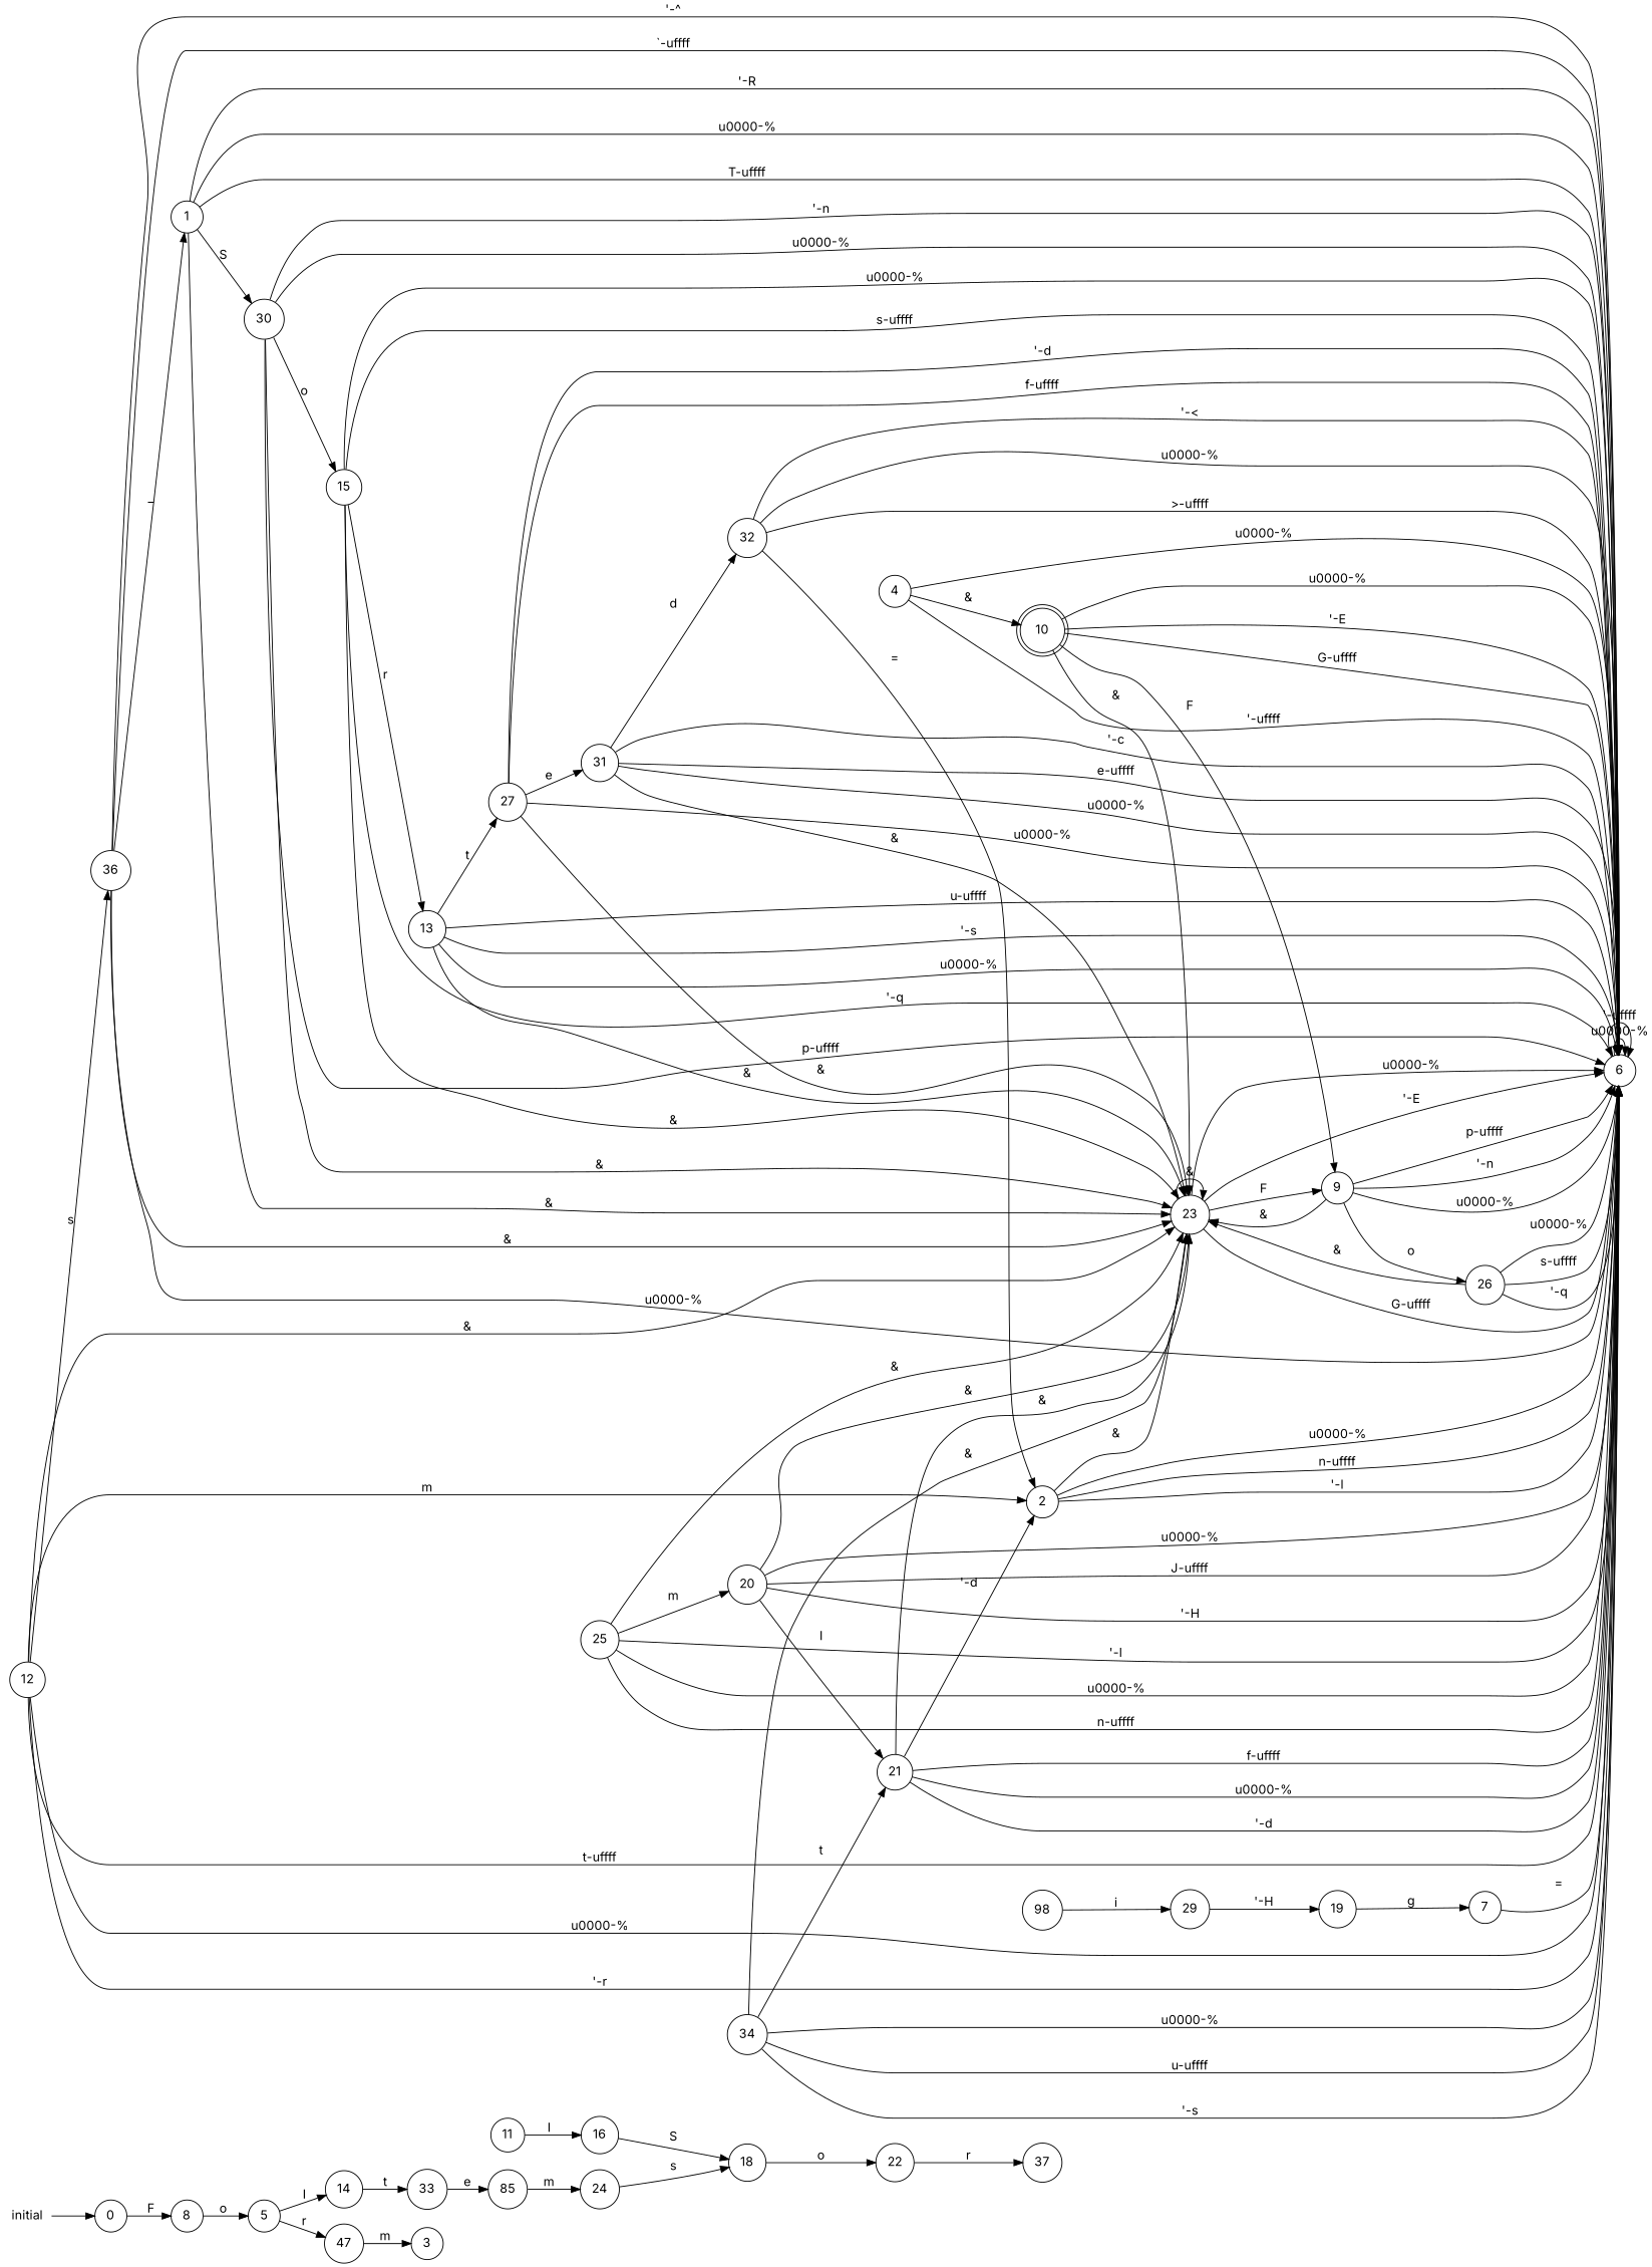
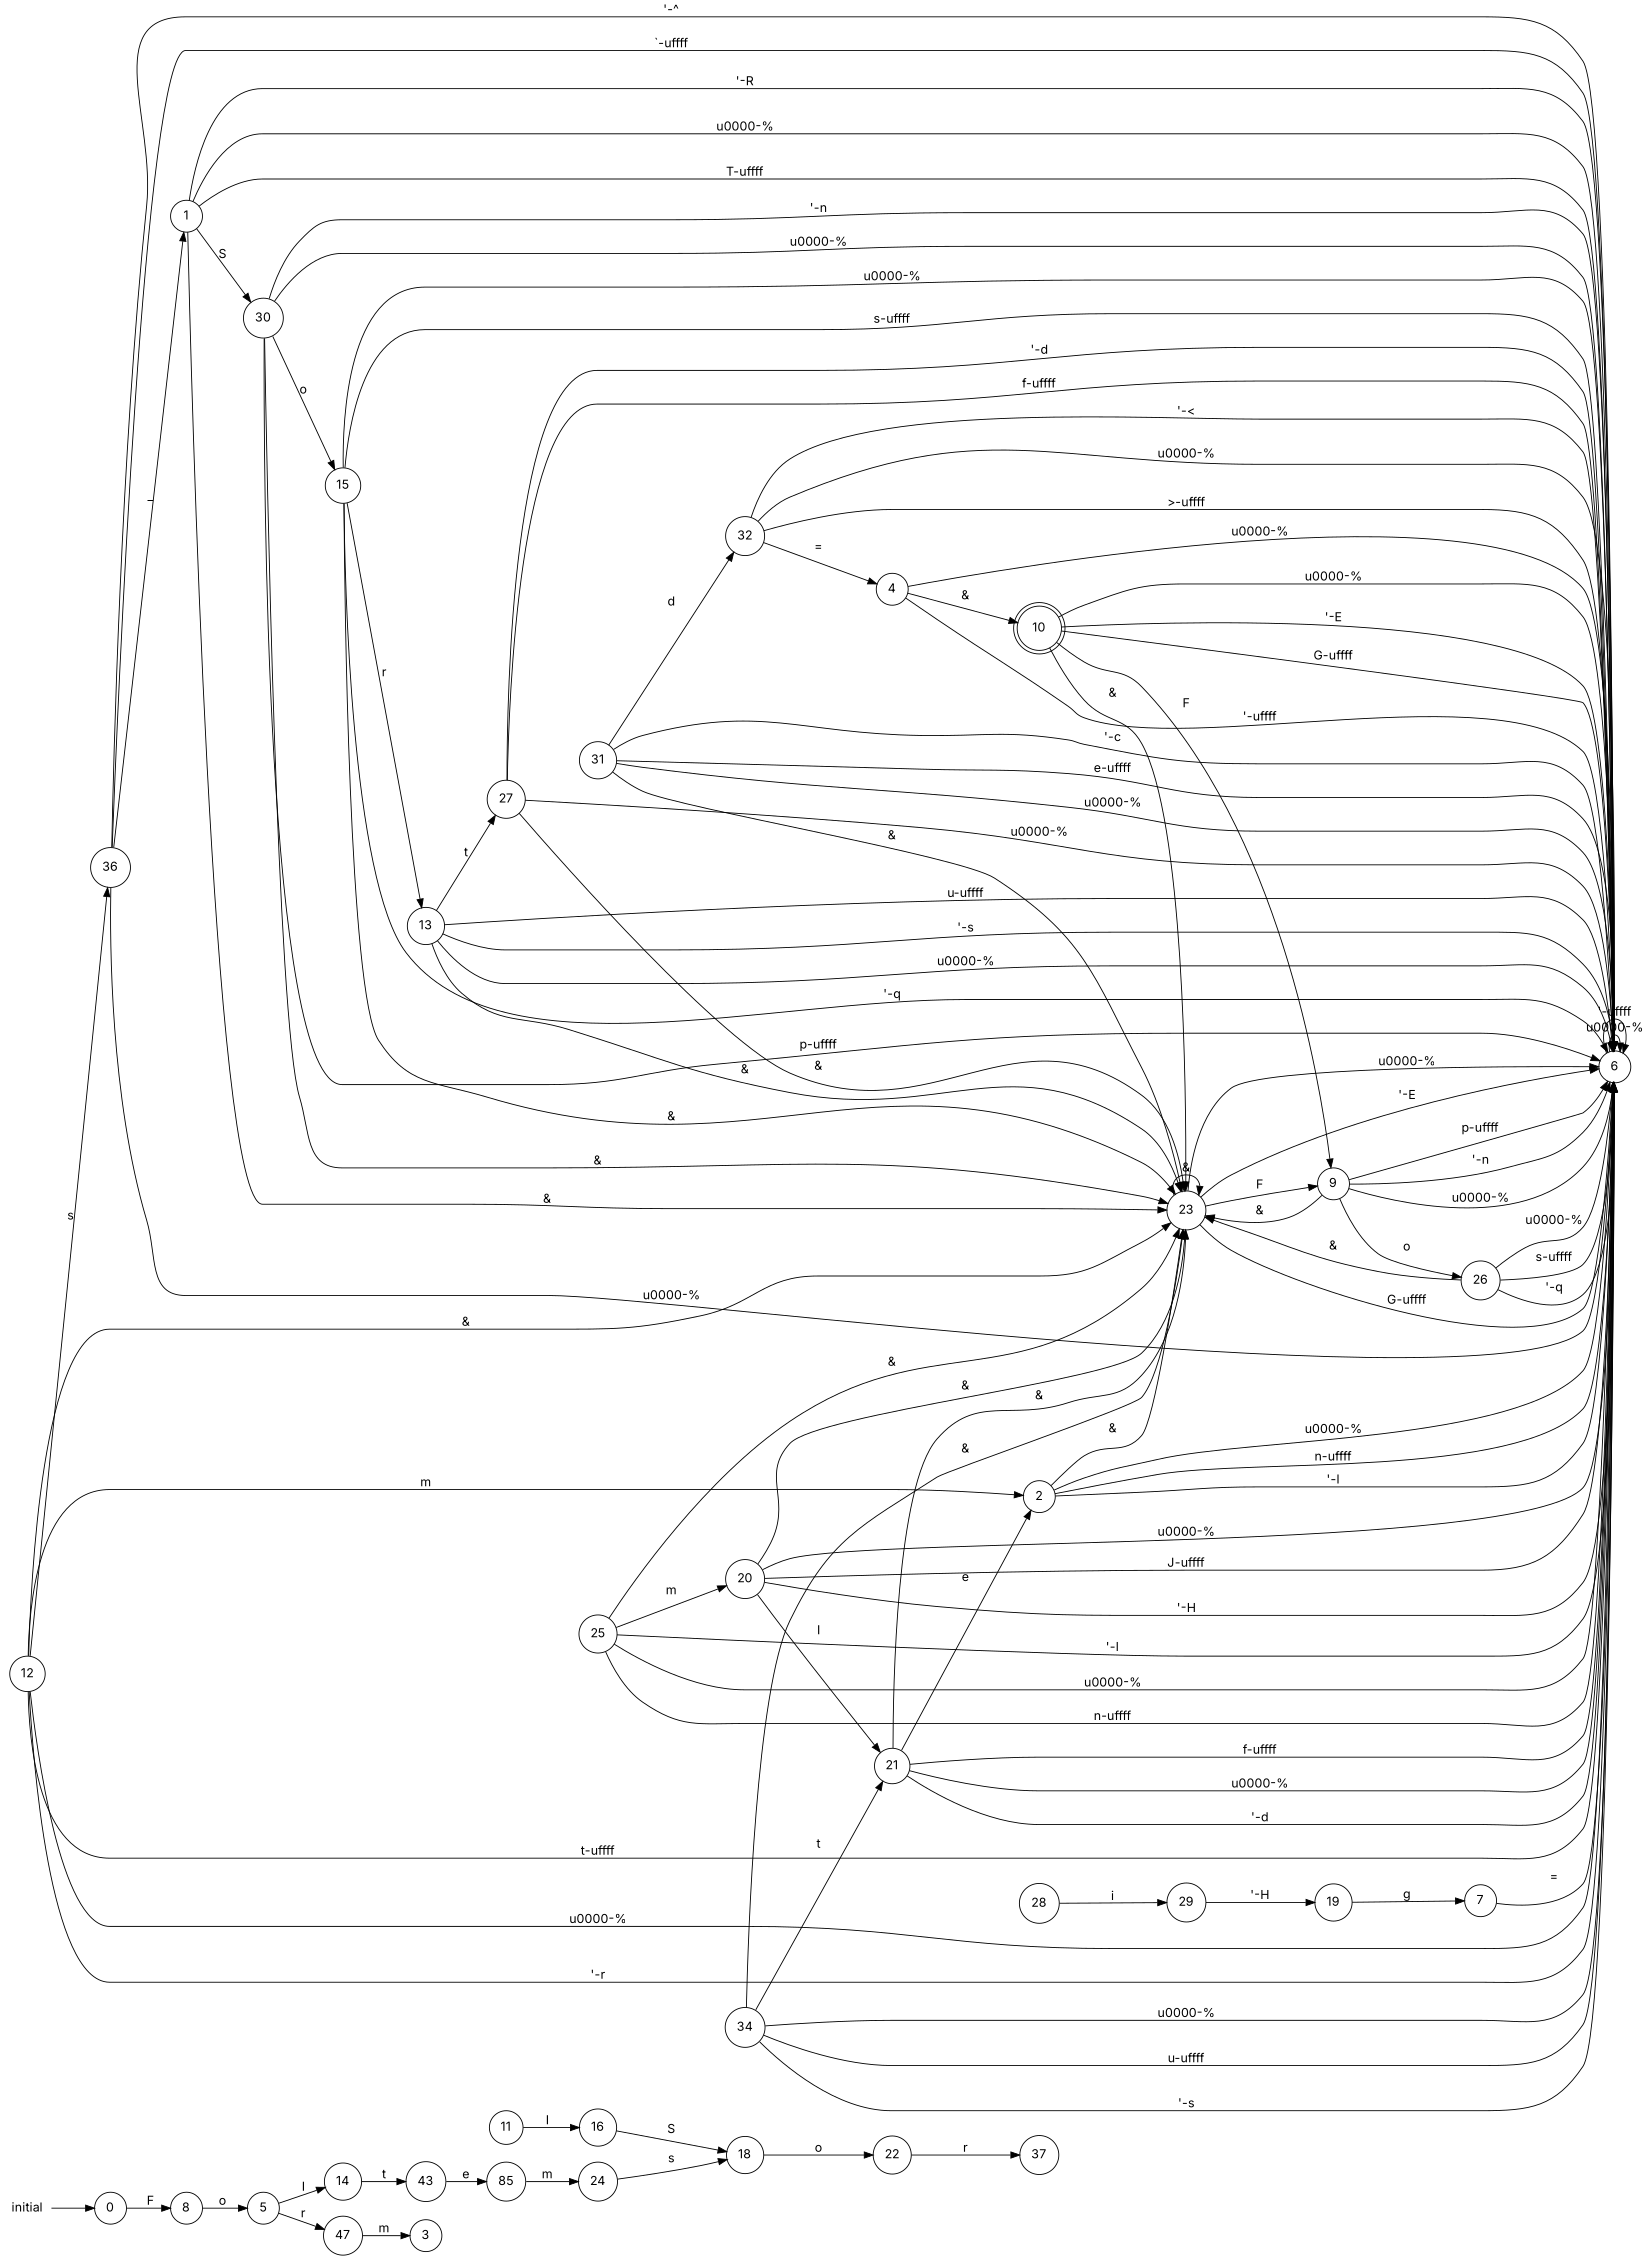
  digraph {
    fontname=Inter
    rankdir=LR
    node [fontname=Inter shape=circle]
    edge [fontname=Inter]
    0
    8
    5
    initial [shape=plaintext]
    14
    n6 [label=47]
    1
    6
    23
    30
    9
    15
    26
    13
    2
    12
    36
-   33
+   33 [label=43]
    n19 [label=85]
    4
    10 [shape=doublecircle]
    3
    7
    25
    20
    11
    16
    18
    22
    27
    31
    32
    24
    37
    19
    21
    34
-   28 [label=98]
+   28
    29
    0 -> 8 [label=F]
    8 -> 5 [label=o]
    5 -> 14 [label=I]
    5 -> n6 [label=r]
    initial -> 0
    14 -> 33 [label=t]
    n6 -> 3 [label=m]
    1 -> 6 [label="'-R"]
    1 -> 6 [label="\u0000-%"]
    1 -> 6 [label="T-\uffff"]
    1 -> 23 [label="&"]
    1 -> 30 [label=S]
    6 -> 6 [label="\u0000-%"]
    6 -> 6 [label="'-\uffff"]
    23 -> 6 [label="G-\uffff"]
    23 -> 6 [label="\u0000-%"]
    23 -> 6 [label="'-E"]
    23 -> 23 [label="&"]
    23 -> 9 [label=F]
    30 -> 6 [label="p-\uffff"]
    30 -> 6 [label="'-n"]
    30 -> 6 [label="\u0000-%"]
    30 -> 23 [label="&"]
    30 -> 15 [label=o]
    9 -> 6 [label="p-\uffff"]
    9 -> 6 [label="'-n"]
    9 -> 6 [label="\u0000-%"]
    9 -> 23 [label="&"]
    9 -> 26 [label=o]
    15 -> 6 [label="'-q"]
    15 -> 6 [label="\u0000-%"]
    15 -> 6 [label="s-\uffff"]
    15 -> 23 [label="&"]
    15 -> 13 [label=r]
    26 -> 6 [label="'-q"]
    26 -> 6 [label="\u0000-%"]
    26 -> 6 [label="s-\uffff"]
    26 -> 23 [label="&"]
    13 -> 6 [label="\u0000-%"]
    13 -> 6 [label="u-\uffff"]
    13 -> 6 [label="'-s"]
    13 -> 23 [label="&"]
    13 -> 27 [label=t]
    2 -> 6 [label="n-\uffff"]
    2 -> 6 [label="'-l"]
    2 -> 6 [label="\u0000-%"]
    2 -> 23 [label="&"]
    12 -> 6 [label="t-\uffff"]
    12 -> 6 [label="\u0000-%"]
    12 -> 6 [label="'-r"]
    12 -> 23 [label="&"]
    12 -> 2 [label=m]
    12 -> 36 [label=s]
    36 -> 1 [label=_]
    36 -> 6 [label="`-\uffff"]
    36 -> 6 [label="\u0000-%"]
    36 -> 6 [label="'-^"]
-   36 -> 23 [label="&"]
    33 -> n19 [label=e]
    n19 -> 24 [label=m]
    4 -> 6 [label="\u0000-%"]
    4 -> 6 [label="'-\uffff"]
    4 -> 10 [label="&"]
    10 -> 6 [label="G-\uffff"]
    10 -> 6 [label="\u0000-%"]
    10 -> 6 [label="'-E"]
    10 -> 23 [label="&"]
    10 -> 9 [label=F]
    7 -> 6 [label="="]
    25 -> 6 [label="n-\uffff"]
    25 -> 6 [label="'-l"]
    25 -> 6 [label="\u0000-%"]
    25 -> 23 [label="&"]
    25 -> 20 [label=m]
    20 -> 6 [label="'-H"]
    20 -> 6 [label="\u0000-%"]
    20 -> 6 [label="J-\uffff"]
    20 -> 23 [label="&"]
    20 -> 21 [label=I]
    11 -> 16 [label=I]
    16 -> 18 [label=S]
    18 -> 22 [label=o]
    22 -> 37 [label=r]
    27 -> 6 [label="f-\uffff"]
    27 -> 6 [label="\u0000-%"]
    27 -> 6 [label="'-d"]
    27 -> 23 [label="&"]
-   27 -> 31 [label=e]
    31 -> 6 [label="'-c"]
    31 -> 6 [label="e-\uffff"]
    31 -> 6 [label="\u0000-%"]
    31 -> 23 [label="&"]
    31 -> 32 [label=d]
    32 -> 6 [label="'-<"]
    32 -> 6 [label="\u0000-%"]
    32 -> 6 [label=">-\uffff"]
-   32 -> 2 [label="="]
+   32 -> 4 [label="="]
    24 -> 18 [label=s]
    19 -> 7 [label=g]
    21 -> 6 [label="f-\uffff"]
    21 -> 6 [label="\u0000-%"]
    21 -> 6 [label="'-d"]
    21 -> 23 [label="&"]
-   21 -> 2 [label="'-d"]
+   21 -> 2 [label=e]
    34 -> 6 [label="\u0000-%"]
    34 -> 6 [label="u-\uffff"]
    34 -> 6 [label="'-s"]
    34 -> 23 [label="&"]
    34 -> 21 [label=t]
    28 -> 29 [label=i]
    29 -> 19 [label="'-H"]
  }
